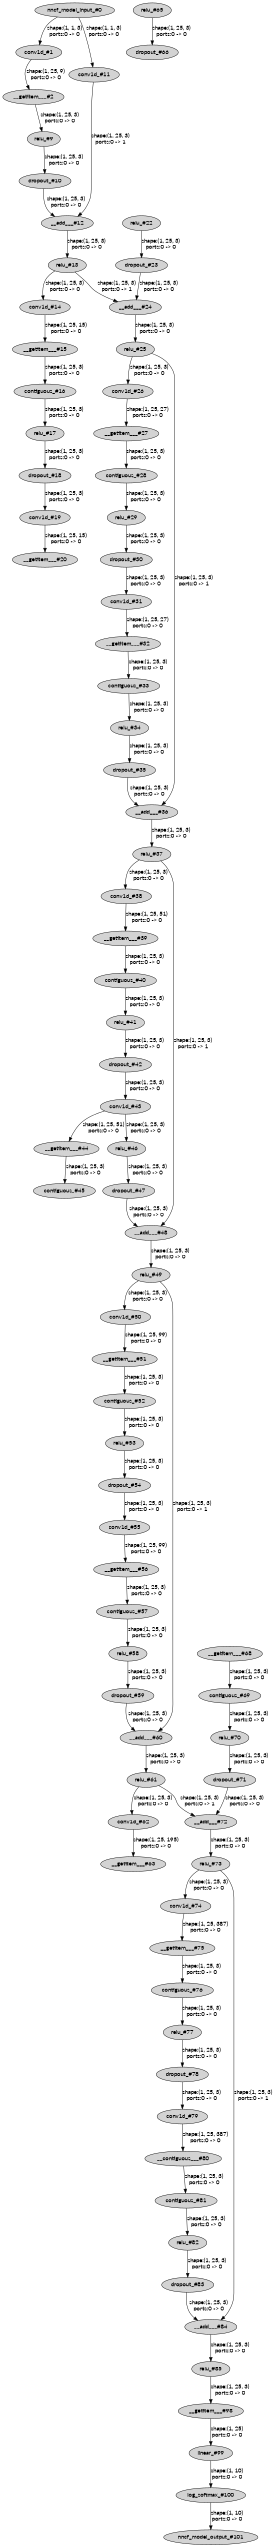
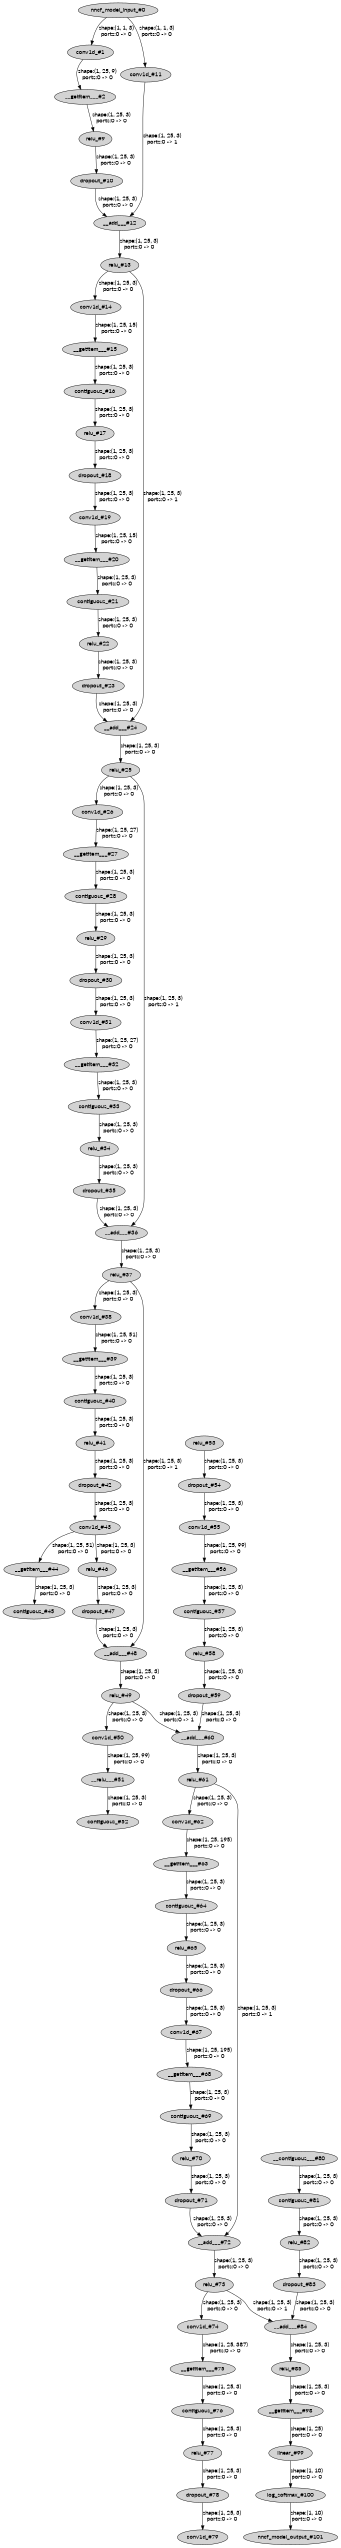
  strict digraph {
    fontname=Lato
    node [fontname=Lato style=filled type=relu]
    edge [fontname=Lato style=solid]
    n1 [label="nncf_model_input_#0" type=nncf_model_input]
    n2 [label="conv1d_#1" type=conv1d]
    n3 [label="conv1d_#11" type=conv1d]
    n4 [label="__getitem___#2" type=__getitem__]
    n5 [label="__add___#12" type=__add__]
    n6 [label="relu_#9"]
    n7 [label="dropout_#10" type=dropout]
    n8 [label="relu_#13"]
    n9 [label="conv1d_#14" type=conv1d]
    n10 [label="__add___#24" type=__add__]
    n11 [label="__getitem___#15" type=__getitem__]
    n12 [label="relu_#25"]
    n13 [label="contiguous_#16" type=contiguous]
    n14 [label="relu_#17"]
    n15 [label="dropout_#18" type=dropout]
    n16 [label="conv1d_#19" type=conv1d]
    n17 [label="__getitem___#20" type=__getitem__]
+   n18 [label="contiguous_#21" type=contiguous]
    n19 [label="relu_#22"]
    n20 [label="dropout_#23" type=dropout]
    n21 [label="conv1d_#26" type=conv1d]
    n22 [label="__add___#36" type=__add__]
    n23 [label="__getitem___#27" type=__getitem__]
    n24 [label="relu_#37"]
    n25 [label="contiguous_#28" type=contiguous]
    n26 [label="relu_#29"]
    n27 [label="dropout_#30" type=dropout]
    n28 [label="conv1d_#31" type=conv1d]
    n29 [label="__getitem___#32" type=__getitem__]
    n30 [label="contiguous_#33" type=contiguous]
    n31 [label="relu_#34"]
    n32 [label="dropout_#35" type=dropout]
    n33 [label="conv1d_#38" type=conv1d]
    n34 [label="__add___#48" type=__add__]
    n35 [label="__getitem___#39" type=__getitem__]
    n36 [label="relu_#49"]
    n37 [label="contiguous_#40" type=contiguous]
    n38 [label="relu_#41"]
    n39 [label="dropout_#42" type=dropout]
    n40 [label="conv1d_#43" type=conv1d]
    n41 [label="__getitem___#44" type=__getitem__]
    n42 [label="relu_#46"]
    n43 [label="contiguous_#45" type=contiguous]
    n44 [label="dropout_#47" type=dropout]
    n45 [label="conv1d_#50" type=conv1d]
    n46 [label="__add___#60" type=__add__]
-   n47 [label="__getitem___#51" type=__getitem__]
+   n47 [label="__relu___#51" type=__getitem__]
    n48 [label="relu_#61"]
    n49 [label="contiguous_#52" type=contiguous]
    n50 [label="relu_#53"]
    n51 [label="dropout_#54" type=dropout]
    n52 [label="conv1d_#55" type=conv1d]
    n53 [label="__getitem___#56" type=__getitem__]
    n54 [label="contiguous_#57" type=contiguous]
    n55 [label="relu_#58"]
    n56 [label="dropout_#59" type=dropout]
    n57 [label="conv1d_#62" type=conv1d]
    n58 [label="__add___#72" type=__add__]
    n59 [label="__getitem___#63" type=__getitem__]
    n60 [label="relu_#73"]
+   n61 [label="contiguous_#64" type=contiguous]
    n62 [label="relu_#65"]
    n63 [label="dropout_#66" type=dropout]
+   n64 [label="conv1d_#67" type=conv1d]
    n65 [label="__getitem___#68" type=__getitem__]
    n66 [label="contiguous_#69" type=contiguous]
    n67 [label="relu_#70"]
    n68 [label="dropout_#71" type=dropout]
    n69 [label="conv1d_#74" type=conv1d]
    n70 [label="__add___#84" type=__add__]
    n71 [label="__getitem___#75" type=__getitem__]
    n72 [label="relu_#85"]
    n73 [label="contiguous_#76" type=contiguous]
    n74 [label="relu_#77"]
    n75 [label="dropout_#78" type=dropout]
    n76 [label="conv1d_#79" type=conv1d]
    n77 [label="__contiguous___#80" type=__getitem__]
    n78 [label="contiguous_#81" type=contiguous]
    n79 [label="relu_#82"]
    n80 [label="dropout_#83" type=dropout]
    n81 [label="__getitem___#98" type=__getitem__]
    n82 [label="linear_#99" type=linear]
    n83 [label="log_softmax_#100" type=log_softmax]
    n84 [label="nncf_model_output_#101" type=nncf_model_output]
    n1 -> n2 [label="shape:(1, 1, 3)\nports:0 -> 0"]
    n1 -> n3 [label="shape:(1, 1, 3)\nports:0 -> 0"]
    n2 -> n4 [label="shape:(1, 25, 9)\nports:0 -> 0"]
    n3 -> n5 [label="shape:(1, 25, 3)\nports:0 -> 1"]
    n4 -> n6 [label="shape:(1, 25, 3)\nports:0 -> 0"]
    n5 -> n8 [label="shape:(1, 25, 3)\nports:0 -> 0"]
    n6 -> n7 [label="shape:(1, 25, 3)\nports:0 -> 0"]
    n7 -> n5 [label="shape:(1, 25, 3)\nports:0 -> 0"]
    n8 -> n9 [label="shape:(1, 25, 3)\nports:0 -> 0"]
    n8 -> n10 [label="shape:(1, 25, 3)\nports:0 -> 1"]
    n9 -> n11 [label="shape:(1, 25, 15)\nports:0 -> 0"]
    n10 -> n12 [label="shape:(1, 25, 3)\nports:0 -> 0"]
    n11 -> n13 [label="shape:(1, 25, 3)\nports:0 -> 0"]
    n12 -> n21 [label="shape:(1, 25, 3)\nports:0 -> 0"]
    n12 -> n22 [label="shape:(1, 25, 3)\nports:0 -> 1"]
    n13 -> n14 [label="shape:(1, 25, 3)\nports:0 -> 0"]
    n14 -> n15 [label="shape:(1, 25, 3)\nports:0 -> 0"]
    n15 -> n16 [label="shape:(1, 25, 3)\nports:0 -> 0"]
    n16 -> n17 [label="shape:(1, 25, 15)\nports:0 -> 0"]
+   n17 -> n18 [label="shape:(1, 25, 3)\nports:0 -> 0"]
+   n18 -> n19 [label="shape:(1, 25, 3)\nports:0 -> 0"]
    n19 -> n20 [label="shape:(1, 25, 3)\nports:0 -> 0"]
    n20 -> n10 [label="shape:(1, 25, 3)\nports:0 -> 0"]
    n21 -> n23 [label="shape:(1, 25, 27)\nports:0 -> 0"]
    n22 -> n24 [label="shape:(1, 25, 3)\nports:0 -> 0"]
    n23 -> n25 [label="shape:(1, 25, 3)\nports:0 -> 0"]
    n24 -> n33 [label="shape:(1, 25, 3)\nports:0 -> 0"]
    n24 -> n34 [label="shape:(1, 25, 3)\nports:0 -> 1"]
    n25 -> n26 [label="shape:(1, 25, 3)\nports:0 -> 0"]
    n26 -> n27 [label="shape:(1, 25, 3)\nports:0 -> 0"]
    n27 -> n28 [label="shape:(1, 25, 3)\nports:0 -> 0"]
    n28 -> n29 [label="shape:(1, 25, 27)\nports:0 -> 0"]
    n29 -> n30 [label="shape:(1, 25, 3)\nports:0 -> 0"]
    n30 -> n31 [label="shape:(1, 25, 3)\nports:0 -> 0"]
    n31 -> n32 [label="shape:(1, 25, 3)\nports:0 -> 0"]
    n32 -> n22 [label="shape:(1, 25, 3)\nports:0 -> 0"]
    n33 -> n35 [label="shape:(1, 25, 51)\nports:0 -> 0"]
    n34 -> n36 [label="shape:(1, 25, 3)\nports:0 -> 0"]
    n35 -> n37 [label="shape:(1, 25, 3)\nports:0 -> 0"]
    n36 -> n45 [label="shape:(1, 25, 3)\nports:0 -> 0"]
    n36 -> n46 [label="shape:(1, 25, 3)\nports:0 -> 1"]
    n37 -> n38 [label="shape:(1, 25, 3)\nports:0 -> 0"]
    n38 -> n39 [label="shape:(1, 25, 3)\nports:0 -> 0"]
    n39 -> n40 [label="shape:(1, 25, 3)\nports:0 -> 0"]
    n40 -> n41 [label="shape:(1, 25, 51)\nports:0 -> 0"]
    n40 -> n42 [label="shape:(1, 25, 3)\nports:0 -> 0"]
    n41 -> n43 [label="shape:(1, 25, 3)\nports:0 -> 0"]
    n42 -> n44 [label="shape:(1, 25, 3)\nports:0 -> 0"]
    n44 -> n34 [label="shape:(1, 25, 3)\nports:0 -> 0"]
    n45 -> n47 [label="shape:(1, 25, 99)\nports:0 -> 0"]
    n46 -> n48 [label="shape:(1, 25, 3)\nports:0 -> 0"]
    n47 -> n49 [label="shape:(1, 25, 3)\nports:0 -> 0"]
    n48 -> n57 [label="shape:(1, 25, 3)\nports:0 -> 0"]
    n48 -> n58 [label="shape:(1, 25, 3)\nports:0 -> 1"]
-   n49 -> n50 [label="shape:(1, 25, 3)\nports:0 -> 0"]
    n50 -> n51 [label="shape:(1, 25, 3)\nports:0 -> 0"]
    n51 -> n52 [label="shape:(1, 25, 3)\nports:0 -> 0"]
    n52 -> n53 [label="shape:(1, 25, 99)\nports:0 -> 0"]
    n53 -> n54 [label="shape:(1, 25, 3)\nports:0 -> 0"]
    n54 -> n55 [label="shape:(1, 25, 3)\nports:0 -> 0"]
    n55 -> n56 [label="shape:(1, 25, 3)\nports:0 -> 0"]
    n56 -> n46 [label="shape:(1, 25, 3)\nports:0 -> 0"]
    n57 -> n59 [label="shape:(1, 25, 195)\nports:0 -> 0"]
    n58 -> n60 [label="shape:(1, 25, 3)\nports:0 -> 0"]
+   n59 -> n61 [label="shape:(1, 25, 3)\nports:0 -> 0"]
    n60 -> n69 [label="shape:(1, 25, 3)\nports:0 -> 0"]
    n60 -> n70 [label="shape:(1, 25, 3)\nports:0 -> 1"]
+   n61 -> n62 [label="shape:(1, 25, 3)\nports:0 -> 0"]
    n62 -> n63 [label="shape:(1, 25, 3)\nports:0 -> 0"]
+   n63 -> n64 [label="shape:(1, 25, 3)\nports:0 -> 0"]
+   n64 -> n65 [label="shape:(1, 25, 195)\nports:0 -> 0"]
    n65 -> n66 [label="shape:(1, 25, 3)\nports:0 -> 0"]
    n66 -> n67 [label="shape:(1, 25, 3)\nports:0 -> 0"]
    n67 -> n68 [label="shape:(1, 25, 3)\nports:0 -> 0"]
    n68 -> n58 [label="shape:(1, 25, 3)\nports:0 -> 0"]
    n69 -> n71 [label="shape:(1, 25, 387)\nports:0 -> 0"]
    n70 -> n72 [label="shape:(1, 25, 3)\nports:0 -> 0"]
    n71 -> n73 [label="shape:(1, 25, 3)\nports:0 -> 0"]
    n72 -> n81 [label="shape:(1, 25, 3)\nports:0 -> 0"]
    n73 -> n74 [label="shape:(1, 25, 3)\nports:0 -> 0"]
    n74 -> n75 [label="shape:(1, 25, 3)\nports:0 -> 0"]
    n75 -> n76 [label="shape:(1, 25, 3)\nports:0 -> 0"]
-   n76 -> n77 [label="shape:(1, 25, 387)\nports:0 -> 0"]
    n77 -> n78 [label="shape:(1, 25, 3)\nports:0 -> 0"]
    n78 -> n79 [label="shape:(1, 25, 3)\nports:0 -> 0"]
    n79 -> n80 [label="shape:(1, 25, 3)\nports:0 -> 0"]
    n80 -> n70 [label="shape:(1, 25, 3)\nports:0 -> 0"]
    n81 -> n82 [label="shape:(1, 25)\nports:0 -> 0"]
    n82 -> n83 [label="shape:(1, 10)\nports:0 -> 0"]
    n83 -> n84 [label="shape:(1, 10)\nports:0 -> 0"]
  }
